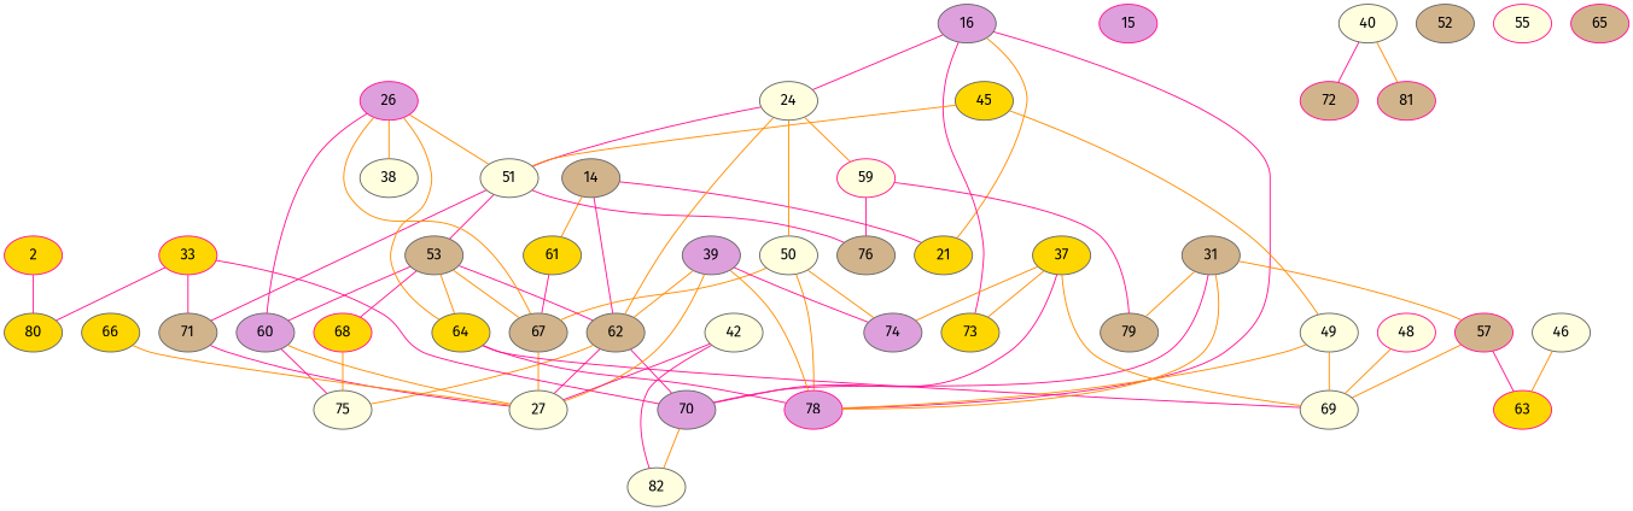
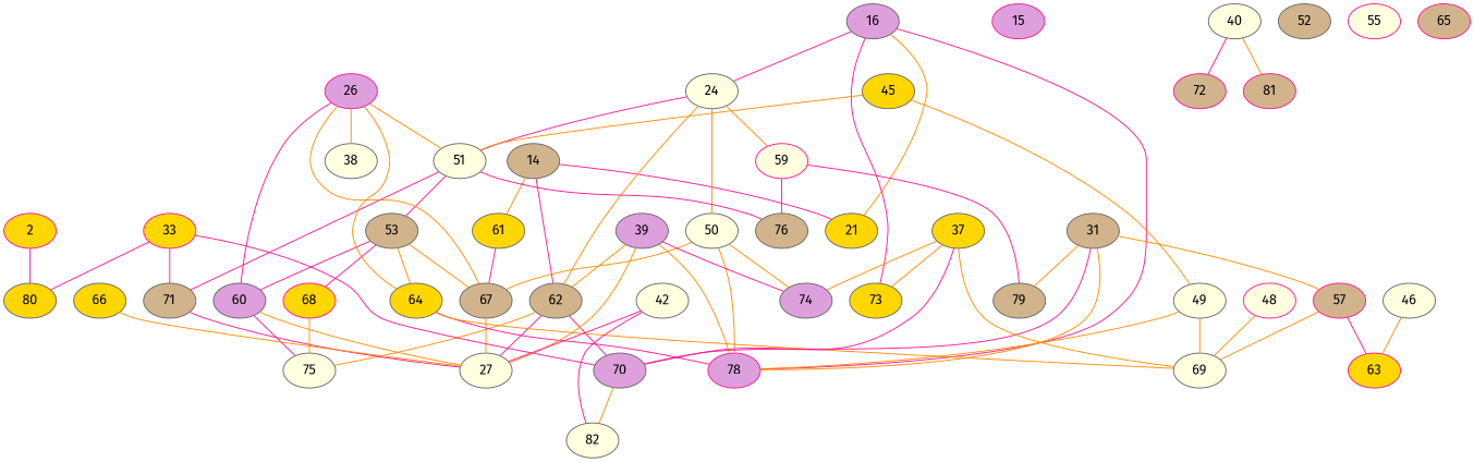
  graph {
    fontname="Fira Sans"
    node [color=gray40 fillcolor=lightyellow fontname="Fira Sans" style=filled]
    edge [color=darkorange fontname="Fira Sans"]
    2 [color=deeppink fillcolor=gold]
    80 [fillcolor=gold]
    14 [fillcolor=tan]
    21 [fillcolor=gold]
    61 [fillcolor=gold super="+1"]
    62 [fillcolor=tan super="+36"]
    67 [fillcolor=tan super="+13+35"]
    70 [fillcolor=plum super="+32"]
    n9 [label=27 super="+56"]
    75
    15 [color=deeppink fillcolor=plum]
    16 [fillcolor=plum]
    24 [super="+7+4+22"]
    73 [fillcolor=gold]
    78 [color=deeppink fillcolor=plum super="+47"]
    50 [super="+28"]
    51 [super="+6+9"]
    59 [color=deeppink]
    74 [fillcolor=plum super="+58"]
    71 [fillcolor=tan super="+11"]
    53 [fillcolor=tan super="+34"]
    76 [fillcolor=tan]
    79 [fillcolor=tan]
    26 [color=deeppink fillcolor=plum super="+3"]
    38
    60 [fillcolor=plum]
    64 [fillcolor=gold]
    69
    57 [color=deeppink fillcolor=tan super="+25"]
    63 [color=deeppink fillcolor=gold]
    31 [fillcolor=tan]
    82
    33 [color=deeppink fillcolor=gold super="+8"]
    37 [fillcolor=gold super="+30"]
    39 [fillcolor=plum super="+17"]
    40
    72 [color=deeppink fillcolor=tan]
    81 [color=deeppink fillcolor=tan]
    42
    49 [super="+5+43"]
    45 [fillcolor=gold]
    46
    48 [color=deeppink]
    68 [color=deeppink fillcolor=gold super="+41"]
    52 [fillcolor=tan]
    55 [color=deeppink]
    65 [color=deeppink fillcolor=tan]
    66 [fillcolor=gold]
    2 -- 80 [color=deeppink]
    14 -- 21 [color=deeppink]
    14 -- 61 [weight=2]
    14 -- 62 [color=deeppink]
    61 -- 67 [color=deeppink weight=2]
    62 -- 70 [color=deeppink]
    62 -- n9 [color=deeppink]
    62 -- 75
    67 -- n9 [weight=2]
    70 -- 82
    16 -- 21
    16 -- 24 [color=deeppink]
    16 -- 73 [color=deeppink]
    16 -- 78 [color=deeppink]
    24 -- 62
    24 -- 50
    24 -- 51 [color=deeppink]
    24 -- 59
    50 -- 67
    50 -- 78
    50 -- 74
    51 -- 71 [color=deeppink]
    51 -- 53 [color=deeppink]
    51 -- 76 [color=deeppink]
    59 -- 76 [color=deeppink]
    59 -- 79 [color=deeppink]
    71 -- n9 [color=deeppink]
-   53 -- 62 [color=deeppink]
    53 -- 67
    53 -- 60 [color=deeppink]
    53 -- 64
    53 -- 68 [color=deeppink]
    26 -- 67
    26 -- 51
    26 -- 38
    26 -- 60 [color=deeppink]
    26 -- 64
    60 -- n9
    60 -- 75 [color=deeppink]
    64 -- 78 [color=deeppink]
-   64 -- 69 [color=deeppink]
+   64 -- 69
    57 -- 69
    57 -- 63 [color=deeppink]
    31 -- 70 [color=deeppink]
    31 -- 78
    31 -- 79
    31 -- 57 [weight=2]
    33 -- 80 [color=deeppink]
    33 -- 70 [color=deeppink weight=2]
    33 -- 71 [color=deeppink weight=2]
    37 -- 70 [color=deeppink]
    37 -- 73
    37 -- 74 [weight=2]
    37 -- 69
    39 -- 62 [weight=2]
    39 -- n9
    39 -- 78 [weight=3]
    39 -- 74 [color=deeppink]
    40 -- 72 [color=deeppink]
    40 -- 81
    42 -- n9 [color=deeppink]
    42 -- 82 [color=deeppink]
    49 -- 78
    49 -- 69
    45 -- 51
    45 -- 49
    46 -- 63
    48 -- 69
    68 -- 75
    66 -- n9
  }
